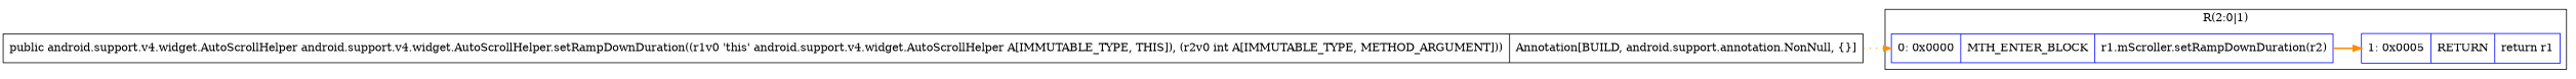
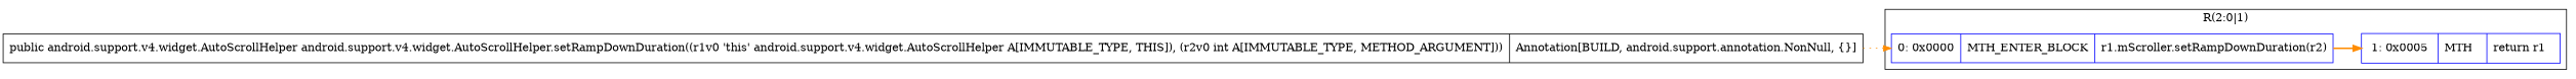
  digraph {
    rankdir=LR
    fontname="DejaVu Serif"
    node [color=blue shape=record fontname="DejaVu Serif"]
    edge [color=darkorange fontname="DejaVu Serif"]
    n1 [label="{0\:\ 0x0000|MTH_ENTER_BLOCK\l|r1.mScroller.setRampDownDuration(r2)\l}"]
-   n2 [label="{1\:\ 0x0005|RETURN\l|return r1\l}"]
+   n2 [label="{1\:\ 0x0005|MTH\l|return r1\l}"]
    n3 [label="{public android.support.v4.widget.AutoScrollHelper android.support.v4.widget.AutoScrollHelper.setRampDownDuration((r1v0 'this' android.support.v4.widget.AutoScrollHelper A[IMMUTABLE_TYPE, THIS]), (r2v0 int A[IMMUTABLE_TYPE, METHOD_ARGUMENT]))  | Annotation[BUILD, android.support.annotation.NonNull, \{\}]\l}" color=""]
    subgraph cluster_1 {
      label="R(2:0|1)"
      n1
      n2
    }
    n1 -> n2 [style=bold]
    n3 -> n1 [style=dotted]
  }
